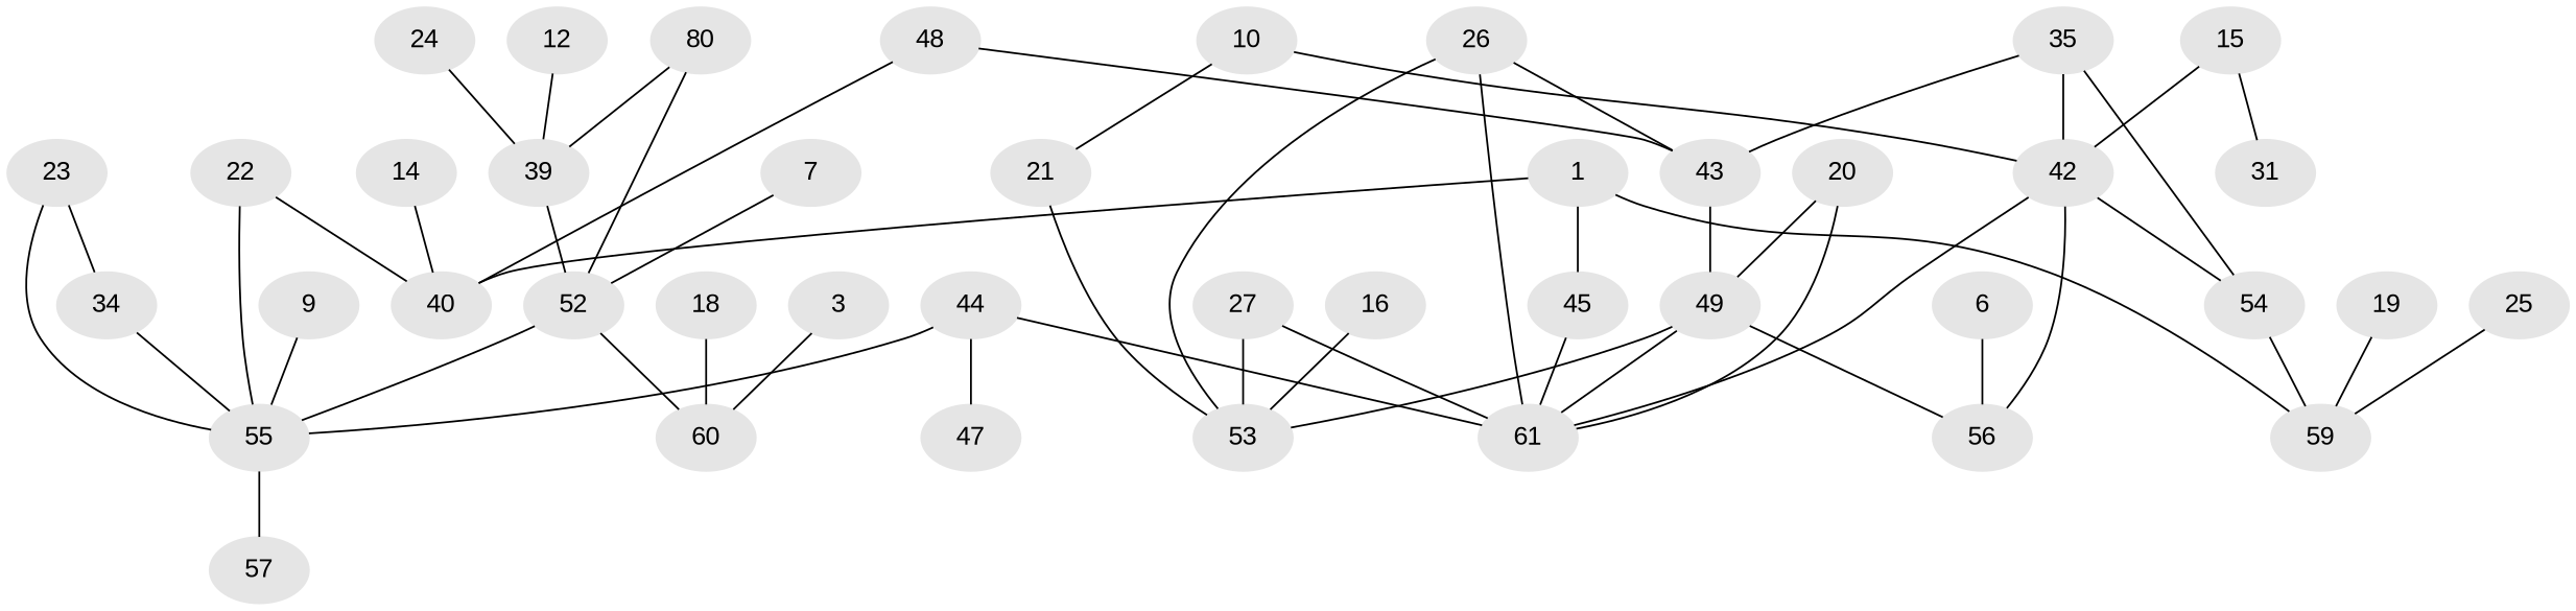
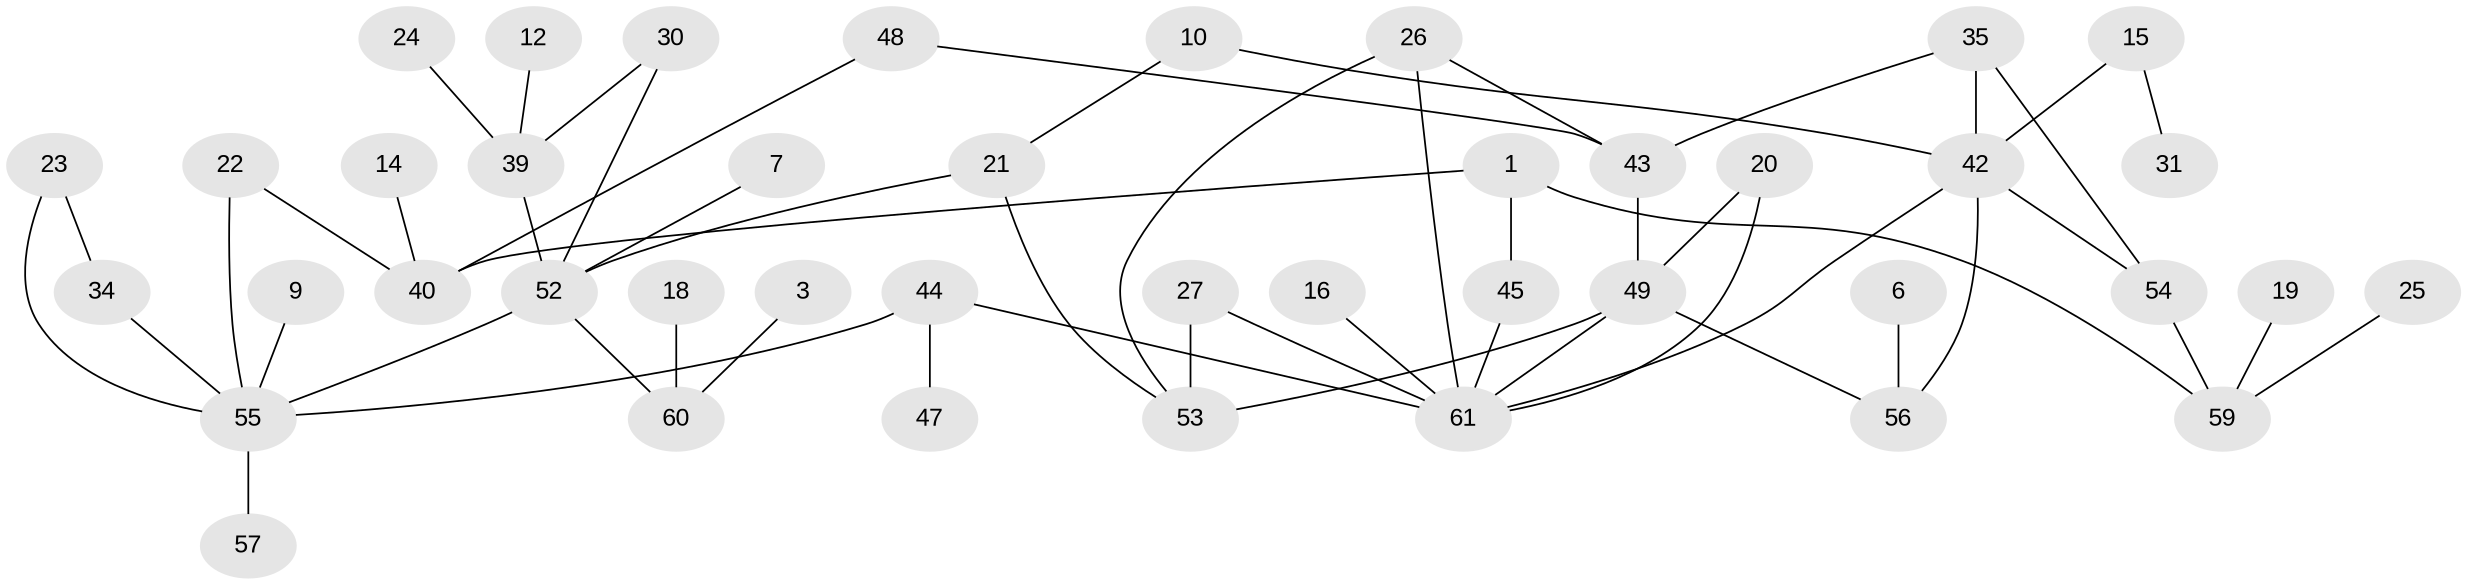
  graph {
    fontname="Liberation Sans"
    node [color=gray90 fontname="Liberation Sans" style=filled]
    edge [fontname="Liberation Sans" weight=1.0]
    1
    40
    45
    59
    61
    3
    60
    6
    56
    7
    52
    55
    9
    57
    10
    21
    42
    53
    54
    12
    39
    14
    15
    31
    16
    18
    19
    20
    49
    22
    23
    34
    24
    25
    26
    43
    27
    n38 [label=48]
-   30 [label=80]
+   30
    35
    44
    47
    1 -- 40
    1 -- 45
    1 -- 59
    45 -- 61
    3 -- 60
    6 -- 56
    7 -- 52
    52 -- 60
    52 -- 55
    55 -- 57
    9 -- 55
    10 -- 21
    10 -- 42
+   21 -- 52
    21 -- 53
    42 -- 61
    42 -- 56
    42 -- 54
    54 -- 59
    12 -- 39
    39 -- 52
    14 -- 40
    15 -- 42
    15 -- 31
-   16 -- 53
+   16 -- 61
    18 -- 60
    19 -- 59
    20 -- 61
    20 -- 49
    49 -- 61
    49 -- 56
    49 -- 53
    22 -- 40
    22 -- 55
    23 -- 55
    23 -- 34
    34 -- 55
    24 -- 39
    25 -- 59
    26 -- 61
    26 -- 53
    26 -- 43
    43 -- 49
    27 -- 61
    27 -- 53
    n38 -- 40
    n38 -- 43
    30 -- 52
    30 -- 39
    35 -- 42
    35 -- 54
    35 -- 43
    44 -- 61
    44 -- 55
    44 -- 47
  }
